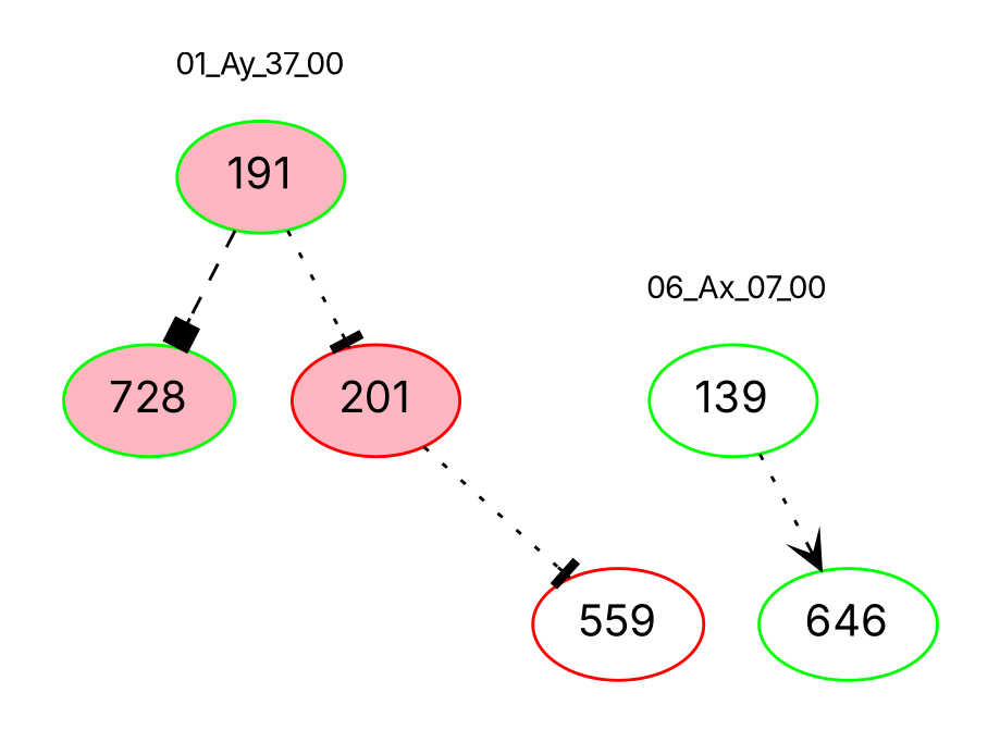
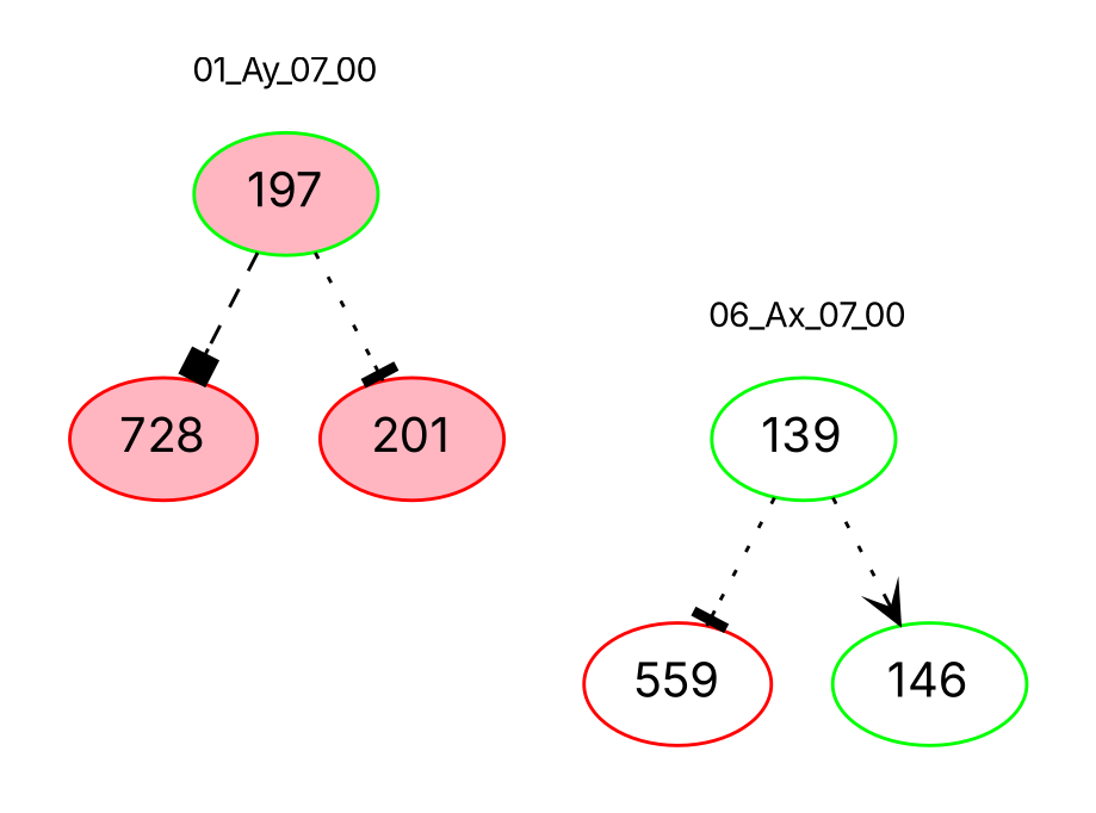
  digraph {
    fontname=Inter
    node [color=green fillcolor=lightpink fontname=Inter style=filled]
    edge [arrowhead=tee color=black fontname=Inter style=dotted]
-   n1 [label=191]
-   n2 [label=728]
+   n1 [label=197]
+   n2 [color=red label=728]
    n3 [color=red label=201]
    n4 [fillcolor=white label=139]
-   n5 [fillcolor=white label=646]
+   n5 [fillcolor=white label=146]
    n6 [color=red fillcolor=white label=559]
    subgraph cluster_1 {
      color=white
      fontsize=10
-     label="01_Ay_37_00"
+     label="01_Ay_07_00"
      n1
      n2
      n3
    }
    subgraph cluster_2 {
      color=white
      fontsize=10
      label="06_Ax_07_00"
      n4
      n5
      n6
    }
    n1 -> n2 [arrowhead=box style=dashed]
    n1 -> n3
    n4 -> n5 [arrowhead=vee]
-   n3 -> n6
+   n4 -> n6
  }
